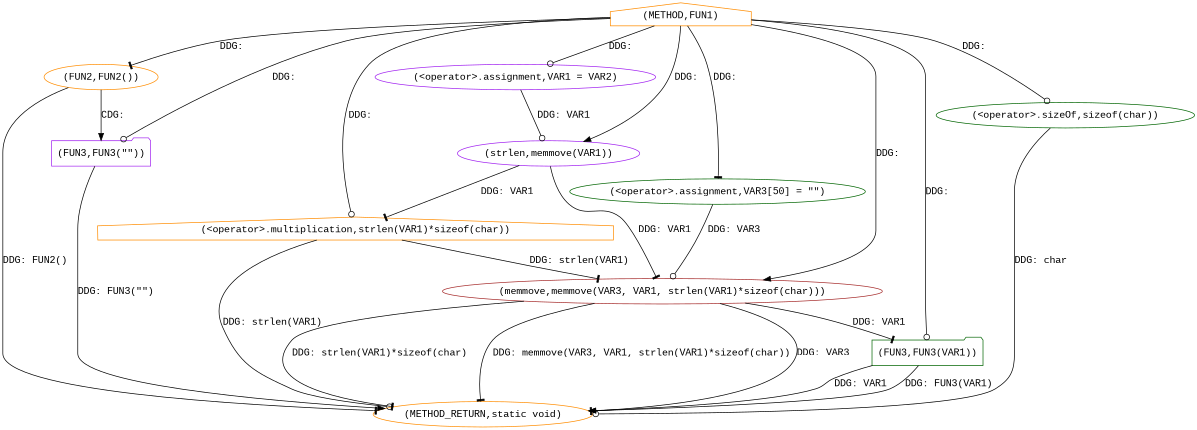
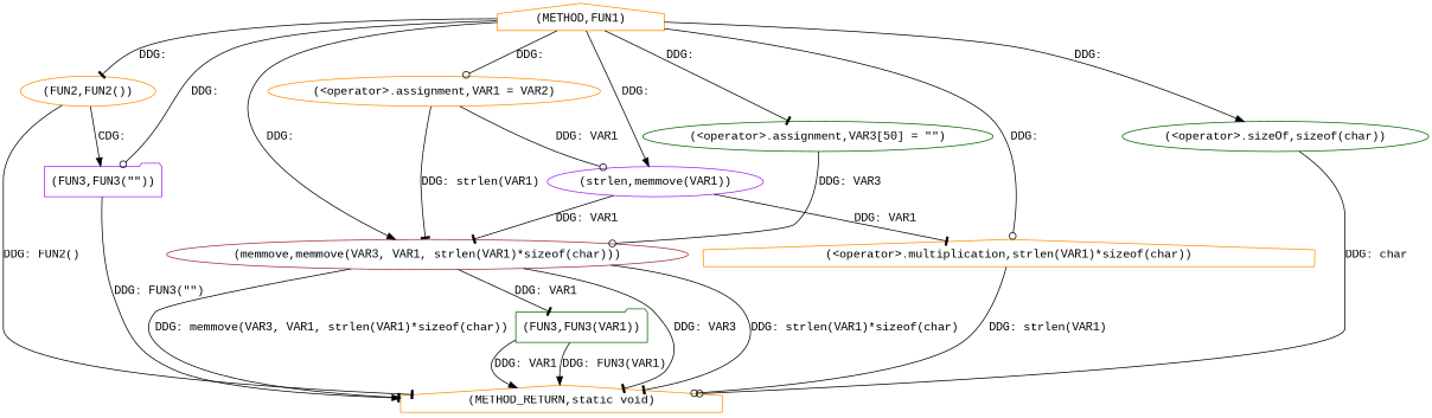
  digraph {
    fontname="Liberation Mono"
    node [color=darkorange fontname="Liberation Mono" shape=ellipse]
    edge [arrowhead=tee fontname="Liberation Mono"]
    n1 [label="(METHOD,FUN1)" shape=house]
-   n2 [color=purple label="(<operator>.assignment,VAR1 = VAR2)"]
+   n2 [label="(<operator>.assignment,VAR1 = VAR2)"]
    n3 [label="(FUN2,FUN2())"]
    n4 [color=purple label="(FUN3,FUN3(\"\"))" shape=folder]
    n5 [color=darkgreen label="(<operator>.assignment,VAR3[50] = \"\")"]
    n6 [color=brown label="(memmove,memmove(VAR3, VAR1, strlen(VAR1)*sizeof(char)))"]
    n7 [label="(<operator>.multiplication,strlen(VAR1)*sizeof(char))" shape=house]
    n8 [color=purple label="(strlen,memmove(VAR1))"]
    n9 [color=darkgreen label="(<operator>.sizeOf,sizeof(char))"]
    n10 [color=darkgreen label="(FUN3,FUN3(VAR1))" shape=folder]
-   n11 [label="(METHOD_RETURN,static void)"]
+   n11 [label="(METHOD_RETURN,static void)" shape=house]
    n1 -> n2 [arrowhead=odot label="DDG: "]
    n1 -> n3 [label="DDG: "]
    n1 -> n4 [arrowhead=odot label="DDG: "]
    n1 -> n5 [label="DDG: "]
    n1 -> n6 [arrowhead=normal label="DDG: "]
    n1 -> n7 [arrowhead=odot label="DDG: "]
    n1 -> n8 [arrowhead=normal label="DDG: "]
-   n1 -> n9 [arrowhead=odot label="DDG: "]
-   n1 -> n10 [arrowhead=odot label="DDG: "]
+   n1 -> n9 [arrowhead=normal label="DDG: "]
    n2 -> n8 [arrowhead=odot label="DDG: VAR1"]
    n3 -> n4 [arrowhead=normal label="CDG: "]
    n3 -> n11 [label="DDG: FUN2()"]
    n4 -> n11 [arrowhead=normal label="DDG: FUN3(\"\")"]
    n5 -> n6 [arrowhead=odot label="DDG: VAR3"]
    n6 -> n10 [label="DDG: VAR1"]
    n6 -> n11 [label="DDG: strlen(VAR1)*sizeof(char)"]
    n6 -> n11 [label="DDG: memmove(VAR3, VAR1, strlen(VAR1)*sizeof(char))"]
    n6 -> n11 [label="DDG: VAR3"]
-   n7 -> n6 [label="DDG: strlen(VAR1)"]
+   n2 -> n6 [label="DDG: strlen(VAR1)"]
    n7 -> n11 [arrowhead=odot label="DDG: strlen(VAR1)"]
    n8 -> n6 [label="DDG: VAR1"]
    n8 -> n7 [label="DDG: VAR1"]
    n9 -> n11 [arrowhead=odot label="DDG: char"]
    n10 -> n11 [arrowhead=normal label="DDG: FUN3(VAR1)"]
    n10 -> n11 [arrowhead=normal label="DDG: VAR1"]
  }
